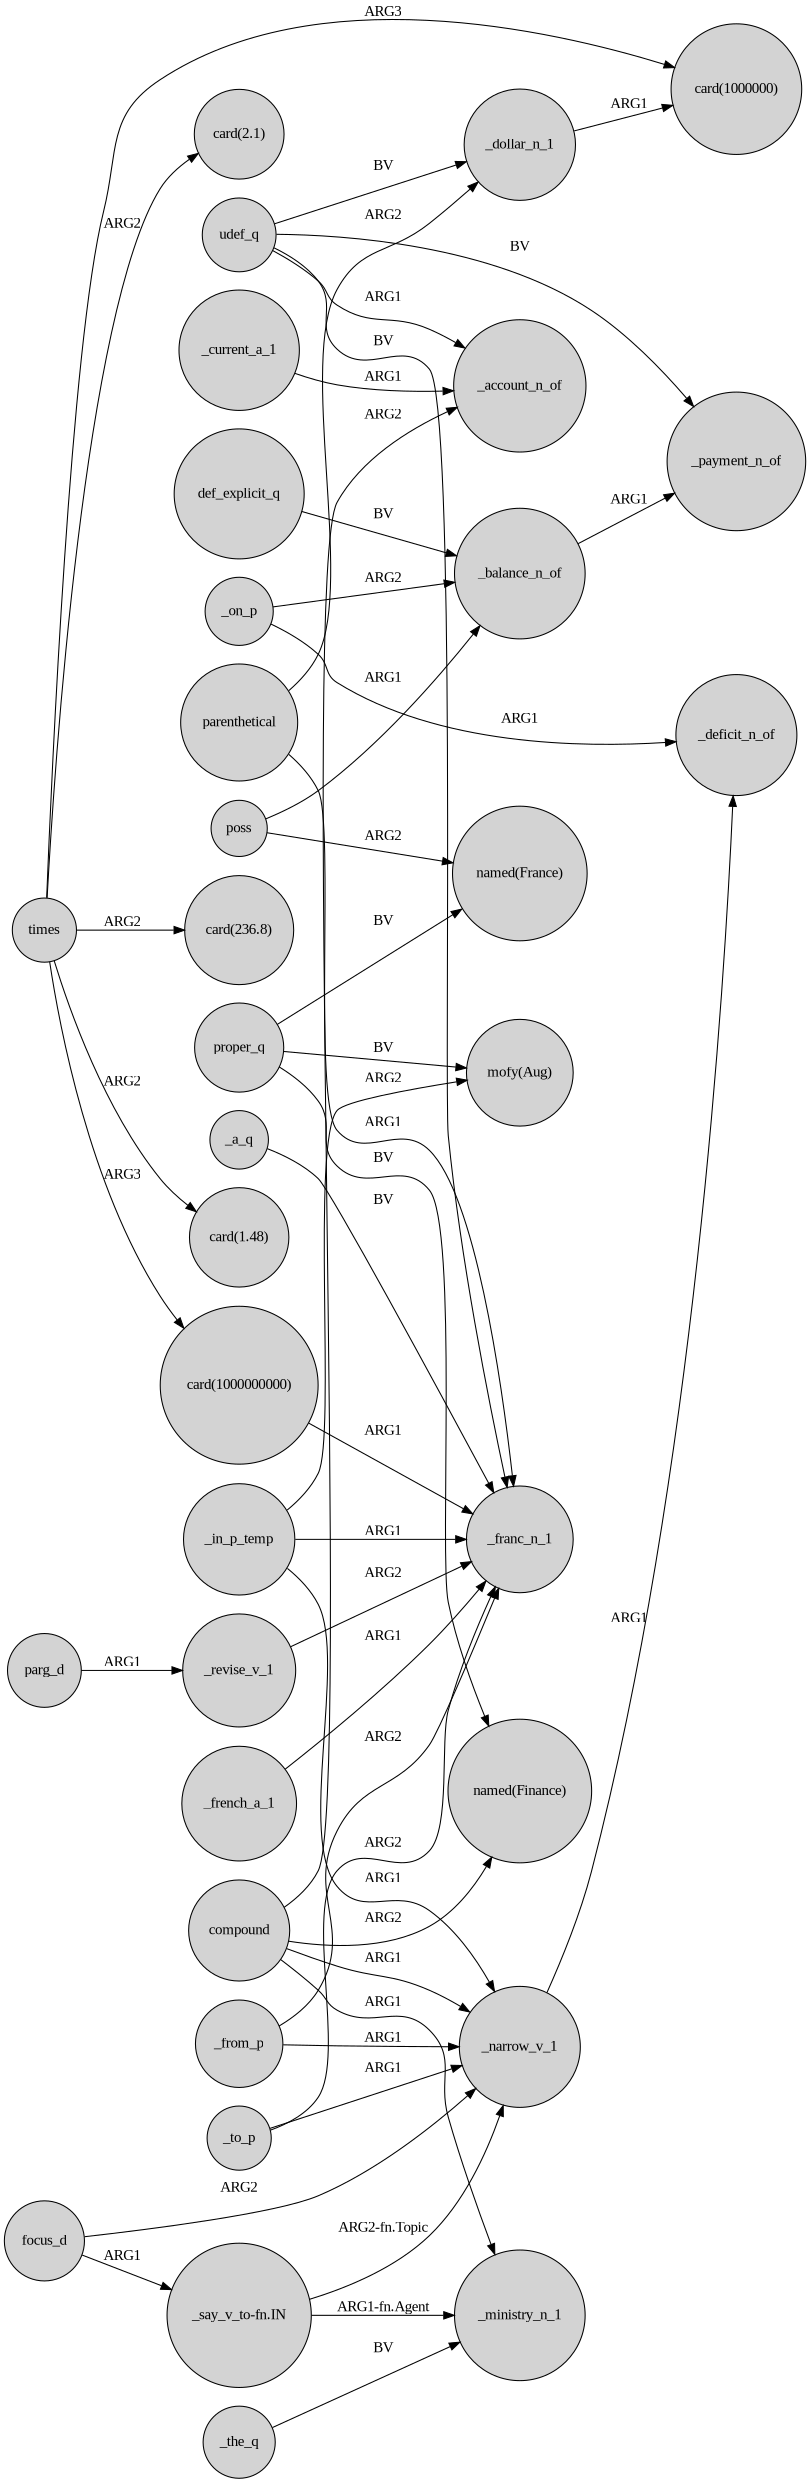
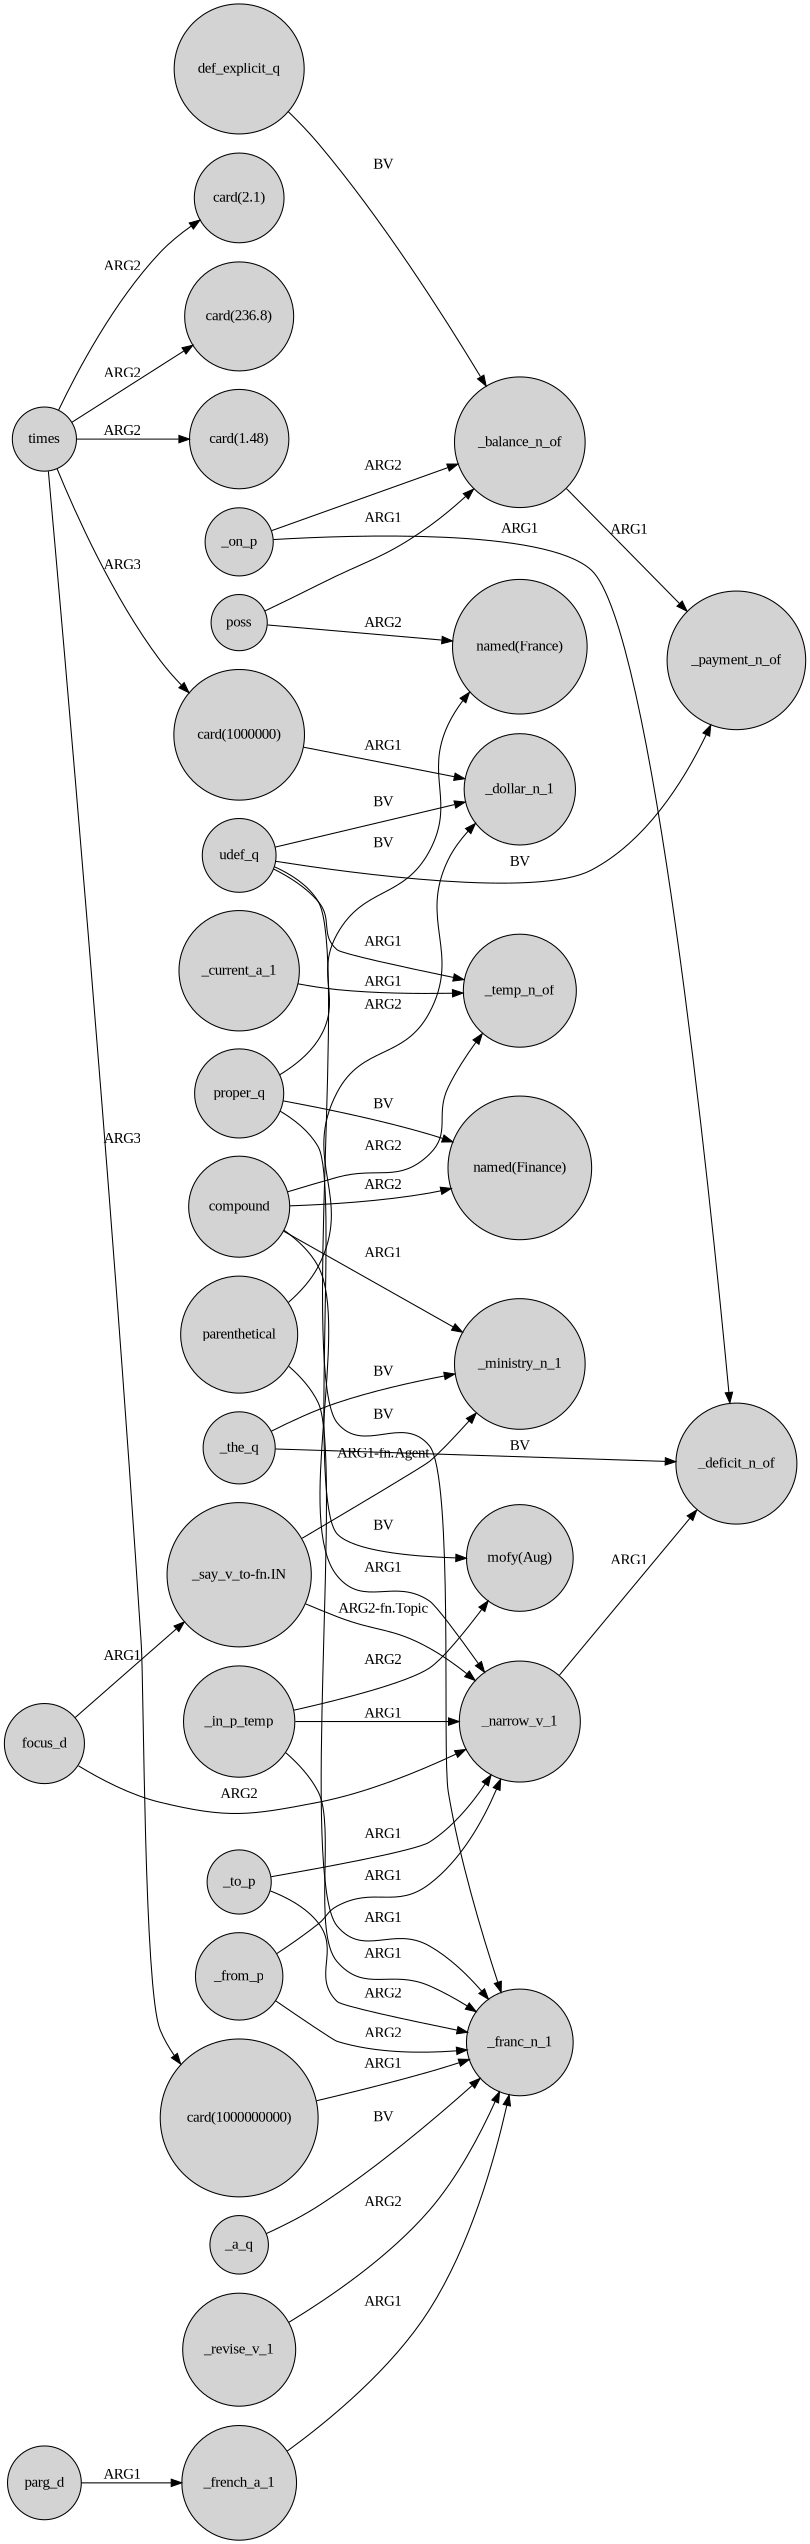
  digraph {
    fontname="Liberation Serif"
    rankdir=LR
    node [fontname="Liberation Serif" shape=circle style=filled]
    edge [fontname="Liberation Serif"]
    _balance_n_of
    _payment_n_of
    "card(1000000)"
    _dollar_n_1
    _from_p
    _franc_n_1
    _narrow_v_1
    _deficit_n_of
    proper_q
    "named(Finance)"
    "named(France)"
    "mofy(Aug)"
    parg_d
    _revise_v_1
    parenthetical
    compound
    _ministry_n_1
-   _account_n_of
+   _account_n_of [label=_temp_n_of]
    _the_q
    "_say_v_to-fn.IN"
    _in_p_temp
    poss
    def_explicit_q
    udef_q
    times
    "card(1000000000)"
    "card(2.1)"
    "card(236.8)"
    "card(1.48)"
    _on_p
    _a_q
    _current_a_1
    focus_d
    _french_a_1
    _to_p
    _balance_n_of -> _payment_n_of [label=ARG1]
-   _dollar_n_1 -> "card(1000000)" [label=ARG1]
+   "card(1000000)" -> _dollar_n_1 [label=ARG1]
    _from_p -> _franc_n_1 [label=ARG2]
    _from_p -> _narrow_v_1 [label=ARG1]
    _narrow_v_1 -> _deficit_n_of [label=ARG1]
    proper_q -> "named(Finance)" [label=BV]
    proper_q -> "named(France)" [label=BV]
    proper_q -> "mofy(Aug)" [label=BV]
-   parg_d -> _revise_v_1 [label=ARG1]
+   parg_d -> _french_a_1 [label=ARG1]
    _revise_v_1 -> _franc_n_1 [label=ARG2]
    parenthetical -> _dollar_n_1 [label=ARG2]
    parenthetical -> _franc_n_1 [label=ARG1]
    compound -> _narrow_v_1 [label=ARG1]
    compound -> "named(Finance)" [label=ARG2]
    compound -> _ministry_n_1 [label=ARG1]
    compound -> _account_n_of [label=ARG2]
+   _the_q -> _deficit_n_of [label=BV]
    _the_q -> _ministry_n_1 [label=BV]
    "_say_v_to-fn.IN" -> _narrow_v_1 [label="ARG2-fn.Topic"]
    "_say_v_to-fn.IN" -> _ministry_n_1 [label="ARG1-fn.Agent"]
    _in_p_temp -> _franc_n_1 [label=ARG1]
    _in_p_temp -> _narrow_v_1 [label=ARG1]
    _in_p_temp -> "mofy(Aug)" [label=ARG2]
    poss -> _balance_n_of [label=ARG1]
    poss -> "named(France)" [label=ARG2]
    def_explicit_q -> _balance_n_of [label=BV]
    udef_q -> _payment_n_of [label=BV]
    udef_q -> _dollar_n_1 [label=BV]
    udef_q -> _franc_n_1 [label=BV]
    udef_q -> _account_n_of [label=ARG1]
    times -> "card(1000000)" [label=ARG3]
    times -> "card(1000000000)" [label=ARG3]
    times -> "card(2.1)" [label=ARG2]
    times -> "card(236.8)" [label=ARG2]
    times -> "card(1.48)" [label=ARG2]
    "card(1000000000)" -> _franc_n_1 [label=ARG1]
    _on_p -> _balance_n_of [label=ARG2]
    _on_p -> _deficit_n_of [label=ARG1]
    _a_q -> _franc_n_1 [label=BV]
    _current_a_1 -> _account_n_of [label=ARG1]
    focus_d -> _narrow_v_1 [label=ARG2]
    focus_d -> "_say_v_to-fn.IN" [label=ARG1]
    _french_a_1 -> _franc_n_1 [label=ARG1]
    _to_p -> _franc_n_1 [label=ARG2]
    _to_p -> _narrow_v_1 [label=ARG1]
  }
